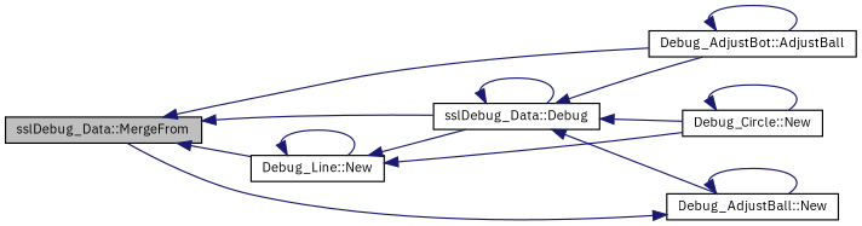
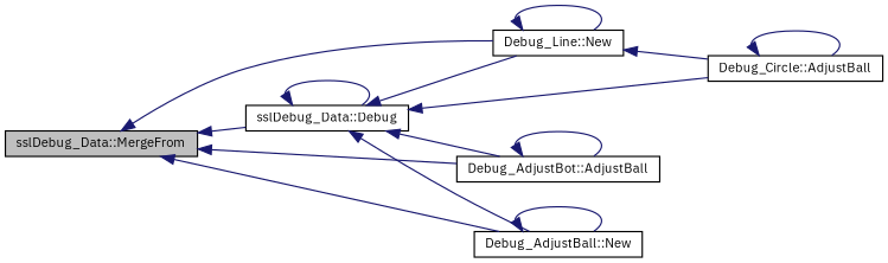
  digraph {
    fontname="IBM Plex Sans"
    rankdir=LR
    node [color=black fillcolor=white fontname="IBM Plex Sans" fontsize=10 shape=record style=filled]
    edge [color=midnightblue dir=back fontname="IBM Plex Sans" fontsize=10 labelfontname=Helvetica labelfontsize=10 style=solid]
    n1 [fillcolor=grey75 fontcolor=black height=0.2 label="sslDebug_Data::MergeFrom" width=0.4]
    n2 [height=0.2 label="sslDebug_Data::Debug" width=0.4]
    n3 [height=0.2 label="Debug_Line::New" width=0.4]
    n4 [height=0.2 label="Debug_AdjustBot::AdjustBall" width=0.4]
    n5 [height=0.2 label="Debug_AdjustBall::New" width=0.4]
-   n6 [height=0.2 label="Debug_Circle::New" width=0.4]
+   n6 [height=0.2 label="Debug_Circle::AdjustBall" width=0.4]
    n1 -> n2
    n1 -> n3
    n1 -> n4
-   n5 -> n1
+   n1 -> n5
    n2 -> n2
-   n3 -> n2
+   n2 -> n3
    n2 -> n4
    n2 -> n5
    n2 -> n6
    n3 -> n3
    n3 -> n6
    n4 -> n4
    n5 -> n5
    n6 -> n6
  }
